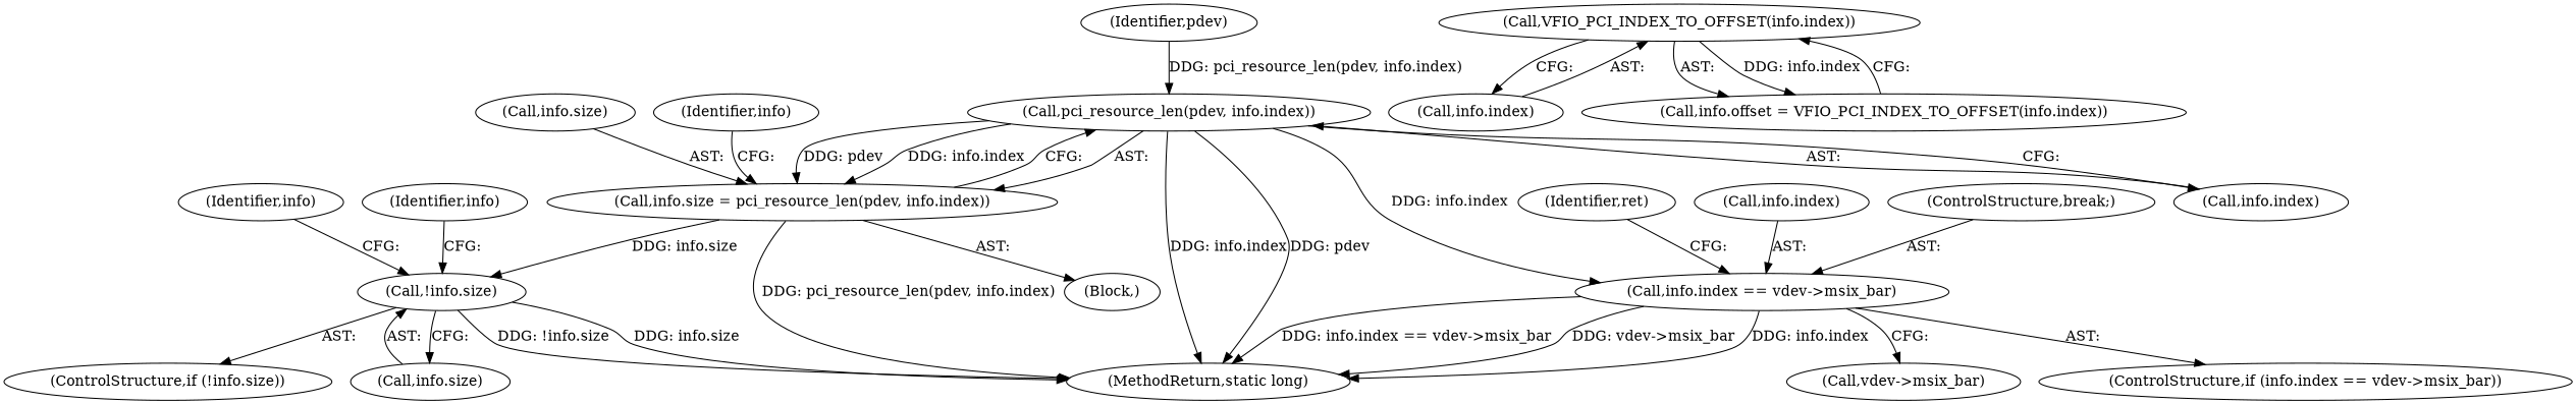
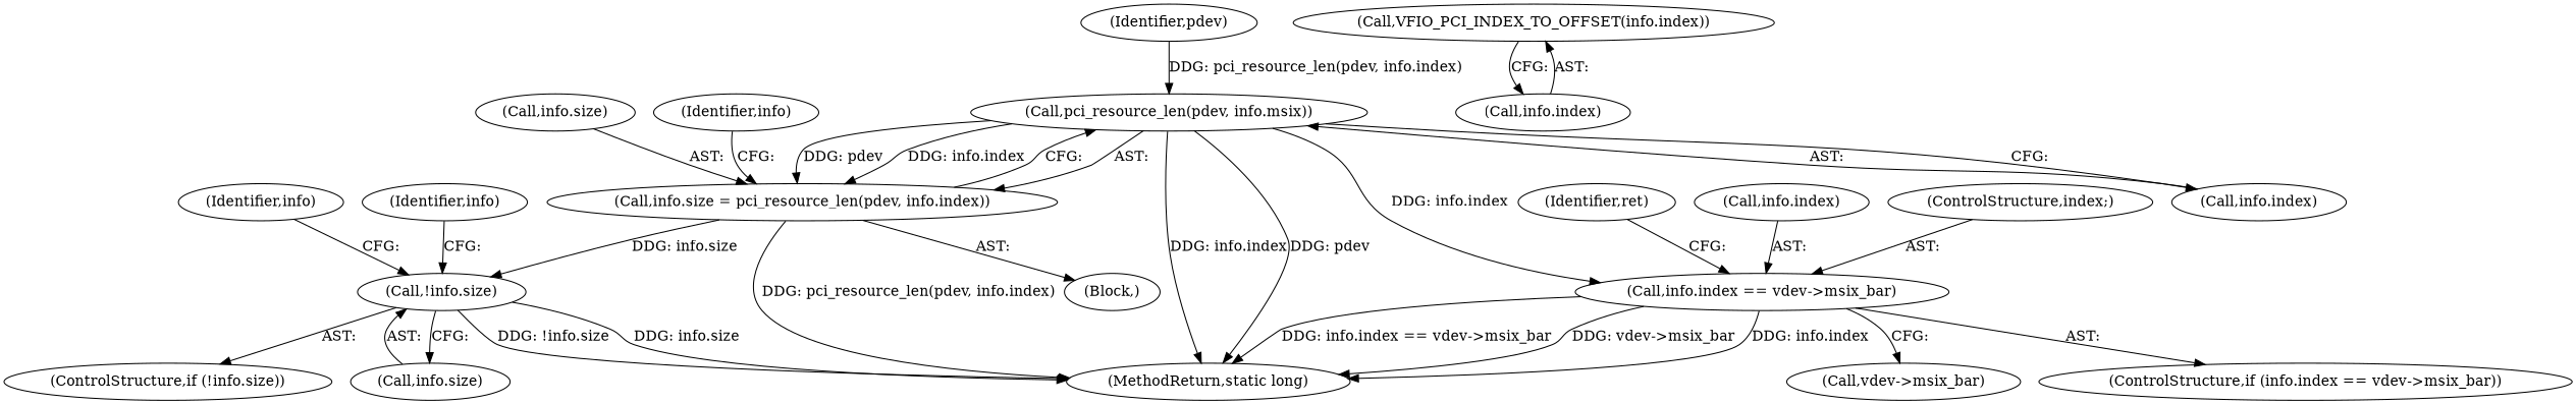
  digraph {
-   n1 [label="(Call,pci_resource_len(pdev, info.index))"]
+   n1 [label="(Call,pci_resource_len(pdev, info.msix))"]
    n2 [label="(Call,info.size = pci_resource_len(pdev, info.index))"]
    n3 [label="(Call,info.index == vdev->msix_bar)"]
    n4 [label="(MethodReturn,static long)"]
    n5 [label="(Call,info.index)"]
    n6 [label="(Call,!info.size)"]
    n7 [label="(Block,)"]
    n8 [label="(Call,vdev->msix_bar)"]
    n9 [label="(ControlStructure,if (info.index == vdev->msix_bar))"]
    n10 [label="(Call,VFIO_PCI_INDEX_TO_OFFSET(info.index))"]
    n11 [label="(Call,info.index)"]
-   n12 [label="(Call,info.offset = VFIO_PCI_INDEX_TO_OFFSET(info.index))"]
    n13 [label="(Call,info.size)"]
    n14 [label="(ControlStructure,if (!info.size))"]
    n15 [label="(Identifier,info)"]
    n16 [label="(Identifier,ret)"]
    n17 [label="(Call,info.index)"]
    n18 [label="(Identifier,pdev)"]
    n19 [label="(Call,info.size)"]
-   n20 [label="(ControlStructure,break;)"]
+   n20 [label="(ControlStructure,index;)"]
    n21 [label="(Identifier,info)"]
    n22 [label="(Identifier,info)"]
    n1 -> n2 [label="AST: "]
    n1 -> n2 [label="DDG: pdev"]
    n1 -> n2 [label="DDG: info.index"]
    n1 -> n3 [label="DDG: info.index"]
    n1 -> n4 [label="DDG: info.index"]
    n1 -> n4 [label="DDG: pdev"]
    n1 -> n5 [label="CFG: "]
    n2 -> n1 [label="CFG: "]
    n2 -> n4 [label="DDG: pci_resource_len(pdev, info.index)"]
    n2 -> n6 [label="DDG: info.size"]
    n2 -> n7 [label="AST: "]
    n3 -> n4 [label="DDG: info.index"]
    n3 -> n4 [label="DDG: info.index == vdev->msix_bar"]
    n3 -> n4 [label="DDG: vdev->msix_bar"]
    n3 -> n8 [label="CFG: "]
    n3 -> n9 [label="AST: "]
    n5 -> n1 [label="AST: "]
    n6 -> n4 [label="DDG: !info.size"]
    n6 -> n4 [label="DDG: info.size"]
    n6 -> n13 [label="CFG: "]
    n6 -> n14 [label="AST: "]
    n10 -> n11 [label="CFG: "]
-   n10 -> n12 [label="AST: "]
-   n10 -> n12 [label="DDG: info.index"]
    n11 -> n10 [label="AST: "]
-   n12 -> n10 [label="CFG: "]
    n13 -> n6 [label="AST: "]
    n15 -> n6 [label="CFG: "]
    n16 -> n3 [label="CFG: "]
    n17 -> n3 [label="AST: "]
    n18 -> n1 [label="DDG: pci_resource_len(pdev, info.index)"]
    n19 -> n2 [label="AST: "]
    n20 -> n3 [label="AST: "]
    n21 -> n2 [label="CFG: "]
    n22 -> n6 [label="CFG: "]
  }
